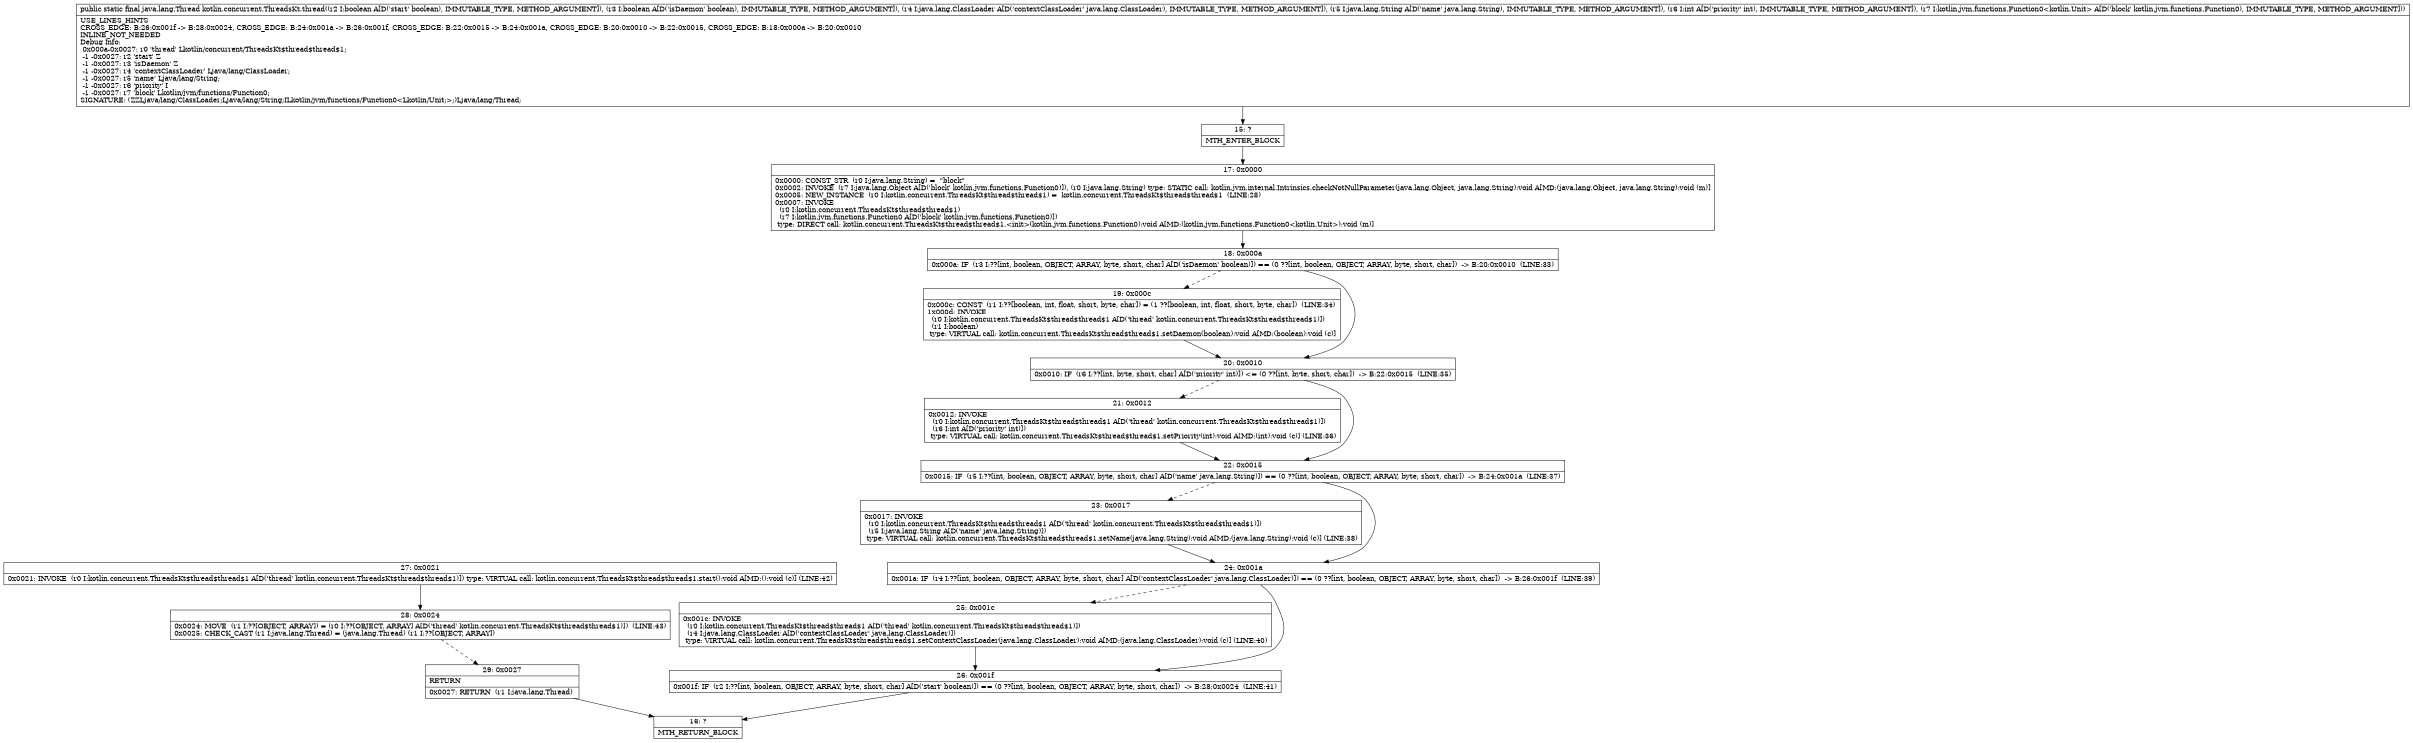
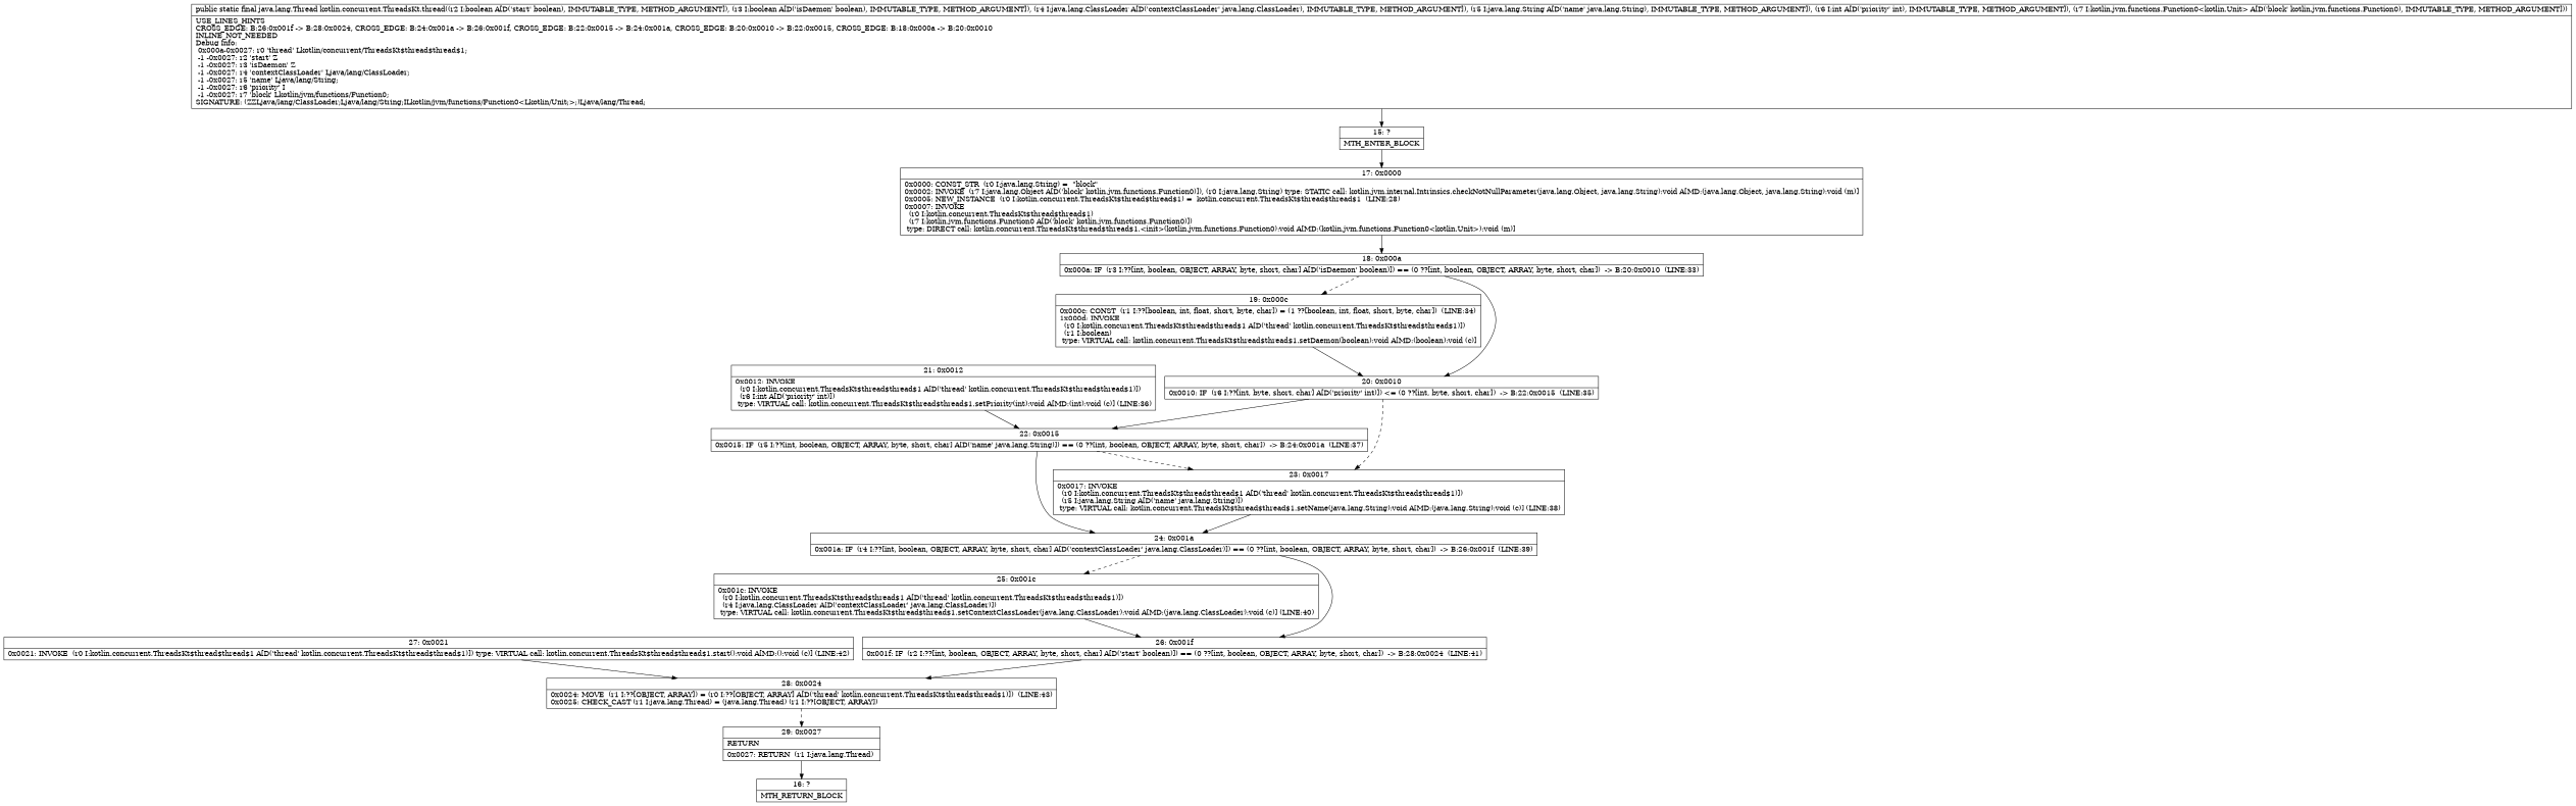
  digraph {
    node [shape=record]
    n1 [label="{15\:\ ?|MTH_ENTER_BLOCK\l}"]
    n2 [label="{17\:\ 0x0000|0x0000: CONST_STR  (r0 I:java.lang.String) =  \"block\" \l0x0002: INVOKE  (r7 I:java.lang.Object A[D('block' kotlin.jvm.functions.Function0)]), (r0 I:java.lang.String) type: STATIC call: kotlin.jvm.internal.Intrinsics.checkNotNullParameter(java.lang.Object, java.lang.String):void A[MD:(java.lang.Object, java.lang.String):void (m)]\l0x0005: NEW_INSTANCE  (r0 I:kotlin.concurrent.ThreadsKt$thread$thread$1) =  kotlin.concurrent.ThreadsKt$thread$thread$1  (LINE:28)\l0x0007: INVOKE  \l  (r0 I:kotlin.concurrent.ThreadsKt$thread$thread$1)\l  (r7 I:kotlin.jvm.functions.Function0 A[D('block' kotlin.jvm.functions.Function0)])\l type: DIRECT call: kotlin.concurrent.ThreadsKt$thread$thread$1.\<init\>(kotlin.jvm.functions.Function0):void A[MD:(kotlin.jvm.functions.Function0\<kotlin.Unit\>):void (m)]\l}"]
    n3 [label="{18\:\ 0x000a|0x000a: IF  (r3 I:??[int, boolean, OBJECT, ARRAY, byte, short, char] A[D('isDaemon' boolean)]) == (0 ??[int, boolean, OBJECT, ARRAY, byte, short, char])  \-\> B:20:0x0010  (LINE:33)\l}"]
    n4 [label="{19\:\ 0x000c|0x000c: CONST  (r1 I:??[boolean, int, float, short, byte, char]) = (1 ??[boolean, int, float, short, byte, char])  (LINE:34)\l1x000d: INVOKE  \l  (r0 I:kotlin.concurrent.ThreadsKt$thread$thread$1 A[D('thread' kotlin.concurrent.ThreadsKt$thread$thread$1)])\l  (r1 I:boolean)\l type: VIRTUAL call: kotlin.concurrent.ThreadsKt$thread$thread$1.setDaemon(boolean):void A[MD:(boolean):void (c)]\l}"]
    n5 [label="{20\:\ 0x0010|0x0010: IF  (r6 I:??[int, byte, short, char] A[D('priority' int)]) \<= (0 ??[int, byte, short, char])  \-\> B:22:0x0015  (LINE:35)\l}"]
    n6 [label="{21\:\ 0x0012|0x0012: INVOKE  \l  (r0 I:kotlin.concurrent.ThreadsKt$thread$thread$1 A[D('thread' kotlin.concurrent.ThreadsKt$thread$thread$1)])\l  (r6 I:int A[D('priority' int)])\l type: VIRTUAL call: kotlin.concurrent.ThreadsKt$thread$thread$1.setPriority(int):void A[MD:(int):void (c)] (LINE:36)\l}"]
    n7 [label="{22\:\ 0x0015|0x0015: IF  (r5 I:??[int, boolean, OBJECT, ARRAY, byte, short, char] A[D('name' java.lang.String)]) == (0 ??[int, boolean, OBJECT, ARRAY, byte, short, char])  \-\> B:24:0x001a  (LINE:37)\l}"]
    n8 [label="{23\:\ 0x0017|0x0017: INVOKE  \l  (r0 I:kotlin.concurrent.ThreadsKt$thread$thread$1 A[D('thread' kotlin.concurrent.ThreadsKt$thread$thread$1)])\l  (r5 I:java.lang.String A[D('name' java.lang.String)])\l type: VIRTUAL call: kotlin.concurrent.ThreadsKt$thread$thread$1.setName(java.lang.String):void A[MD:(java.lang.String):void (c)] (LINE:38)\l}"]
    n9 [label="{24\:\ 0x001a|0x001a: IF  (r4 I:??[int, boolean, OBJECT, ARRAY, byte, short, char] A[D('contextClassLoader' java.lang.ClassLoader)]) == (0 ??[int, boolean, OBJECT, ARRAY, byte, short, char])  \-\> B:26:0x001f  (LINE:39)\l}"]
    n10 [label="{25\:\ 0x001c|0x001c: INVOKE  \l  (r0 I:kotlin.concurrent.ThreadsKt$thread$thread$1 A[D('thread' kotlin.concurrent.ThreadsKt$thread$thread$1)])\l  (r4 I:java.lang.ClassLoader A[D('contextClassLoader' java.lang.ClassLoader)])\l type: VIRTUAL call: kotlin.concurrent.ThreadsKt$thread$thread$1.setContextClassLoader(java.lang.ClassLoader):void A[MD:(java.lang.ClassLoader):void (c)] (LINE:40)\l}"]
    n11 [label="{26\:\ 0x001f|0x001f: IF  (r2 I:??[int, boolean, OBJECT, ARRAY, byte, short, char] A[D('start' boolean)]) == (0 ??[int, boolean, OBJECT, ARRAY, byte, short, char])  \-\> B:28:0x0024  (LINE:41)\l}"]
    n12 [label="{28\:\ 0x0024|0x0024: MOVE  (r1 I:??[OBJECT, ARRAY]) = (r0 I:??[OBJECT, ARRAY] A[D('thread' kotlin.concurrent.ThreadsKt$thread$thread$1)])  (LINE:43)\l0x0025: CHECK_CAST (r1 I:java.lang.Thread) = (java.lang.Thread) (r1 I:??[OBJECT, ARRAY]) \l}"]
    n13 [label="{27\:\ 0x0021|0x0021: INVOKE  (r0 I:kotlin.concurrent.ThreadsKt$thread$thread$1 A[D('thread' kotlin.concurrent.ThreadsKt$thread$thread$1)]) type: VIRTUAL call: kotlin.concurrent.ThreadsKt$thread$thread$1.start():void A[MD:():void (c)] (LINE:42)\l}"]
    n14 [label="{29\:\ 0x0027|RETURN\l|0x0027: RETURN  (r1 I:java.lang.Thread) \l}"]
    n15 [label="{16\:\ ?|MTH_RETURN_BLOCK\l}"]
    n16 [label="{public static final java.lang.Thread kotlin.concurrent.ThreadsKt.thread((r2 I:boolean A[D('start' boolean), IMMUTABLE_TYPE, METHOD_ARGUMENT]), (r3 I:boolean A[D('isDaemon' boolean), IMMUTABLE_TYPE, METHOD_ARGUMENT]), (r4 I:java.lang.ClassLoader A[D('contextClassLoader' java.lang.ClassLoader), IMMUTABLE_TYPE, METHOD_ARGUMENT]), (r5 I:java.lang.String A[D('name' java.lang.String), IMMUTABLE_TYPE, METHOD_ARGUMENT]), (r6 I:int A[D('priority' int), IMMUTABLE_TYPE, METHOD_ARGUMENT]), (r7 I:kotlin.jvm.functions.Function0\<kotlin.Unit\> A[D('block' kotlin.jvm.functions.Function0), IMMUTABLE_TYPE, METHOD_ARGUMENT]))  | USE_LINES_HINTS\lCROSS_EDGE: B:26:0x001f \-\> B:28:0x0024, CROSS_EDGE: B:24:0x001a \-\> B:26:0x001f, CROSS_EDGE: B:22:0x0015 \-\> B:24:0x001a, CROSS_EDGE: B:20:0x0010 \-\> B:22:0x0015, CROSS_EDGE: B:18:0x000a \-\> B:20:0x0010\lINLINE_NOT_NEEDED\lDebug Info:\l  0x000a\-0x0027: r0 'thread' Lkotlin\/concurrent\/ThreadsKt$thread$thread$1;\l  \-1 \-0x0027: r2 'start' Z\l  \-1 \-0x0027: r3 'isDaemon' Z\l  \-1 \-0x0027: r4 'contextClassLoader' Ljava\/lang\/ClassLoader;\l  \-1 \-0x0027: r5 'name' Ljava\/lang\/String;\l  \-1 \-0x0027: r6 'priority' I\l  \-1 \-0x0027: r7 'block' Lkotlin\/jvm\/functions\/Function0;\lSIGNATURE: (ZZLjava\/lang\/ClassLoader;Ljava\/lang\/String;ILkotlin\/jvm\/functions\/Function0\<Lkotlin\/Unit;\>;)Ljava\/lang\/Thread;\l}"]
    n1 -> n2
    n2 -> n3
    n3 -> n4 [style=dashed]
    n3 -> n5
    n4 -> n5
-   n5 -> n6 [style=dashed]
+   n5 -> n8 [style=dashed]
    n5 -> n7
    n6 -> n7
    n7 -> n8 [style=dashed]
    n7 -> n9
    n8 -> n9
    n9 -> n10 [style=dashed]
    n9 -> n11
    n10 -> n11
-   n11 -> n15
+   n11 -> n12
    n12 -> n14 [style=dashed]
    n13 -> n12
    n14 -> n15
    n16 -> n1
  }
